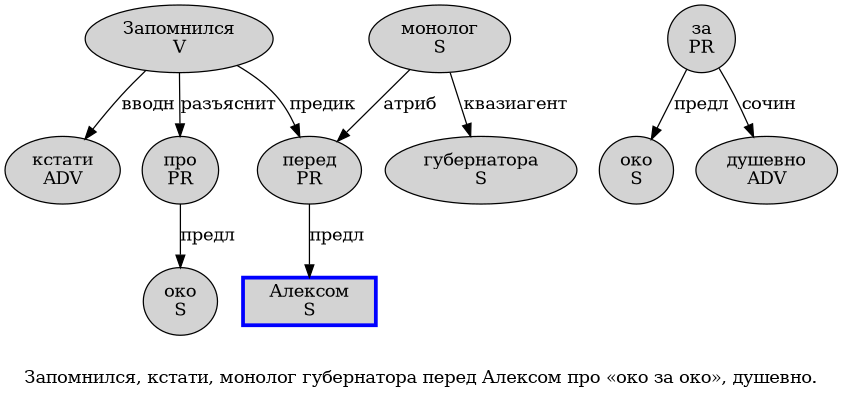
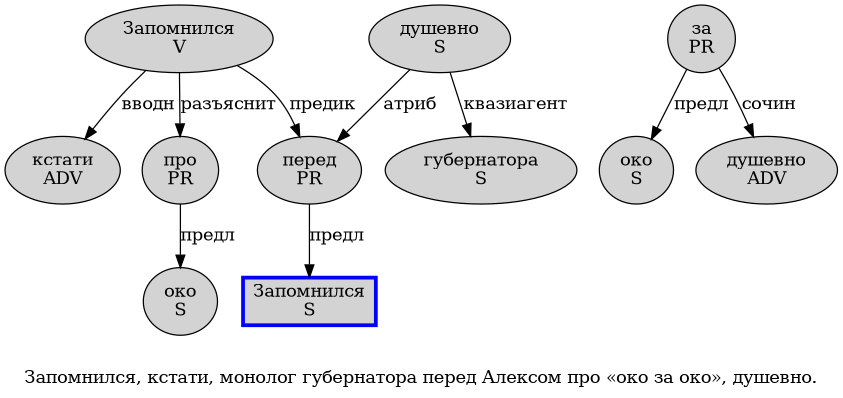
  digraph {
    label="Запомнился, кстати, монолог губернатора перед Алексом про «око за око», душевно."
    node [fillcolor=lightgray penwidth=1 shape=ellipse style=filled]
    n1 [label="Запомнился\nV"]
    n2 [label="кстати\nADV"]
    n3 [label="про\nPR"]
    n4 [label="перед\nPR"]
-   n5 [label="монолог\nS"]
+   n5 [label="душевно\nS"]
    n6 [label="губернатора\nS"]
    n7 [label="око\nS"]
-   n8 [color=blue label="Алексом\nS" penwidth=3 shape=box]
+   n8 [color=blue label="Запомнился\nS" penwidth=3 shape=box]
    n9 [label="за\nPR"]
    n10 [label="око\nS"]
    n11 [label="душевно\nADV"]
    n1 -> n2 [label="вводн"]
    n1 -> n3 [label="разъяснит"]
    n1 -> n4 [label="предик"]
    n3 -> n7 [label="предл"]
    n4 -> n8 [label="предл"]
    n5 -> n4 [label="атриб"]
    n5 -> n6 [label="квазиагент"]
    n9 -> n10 [label="предл"]
    n9 -> n11 [label="сочин"]
  }
